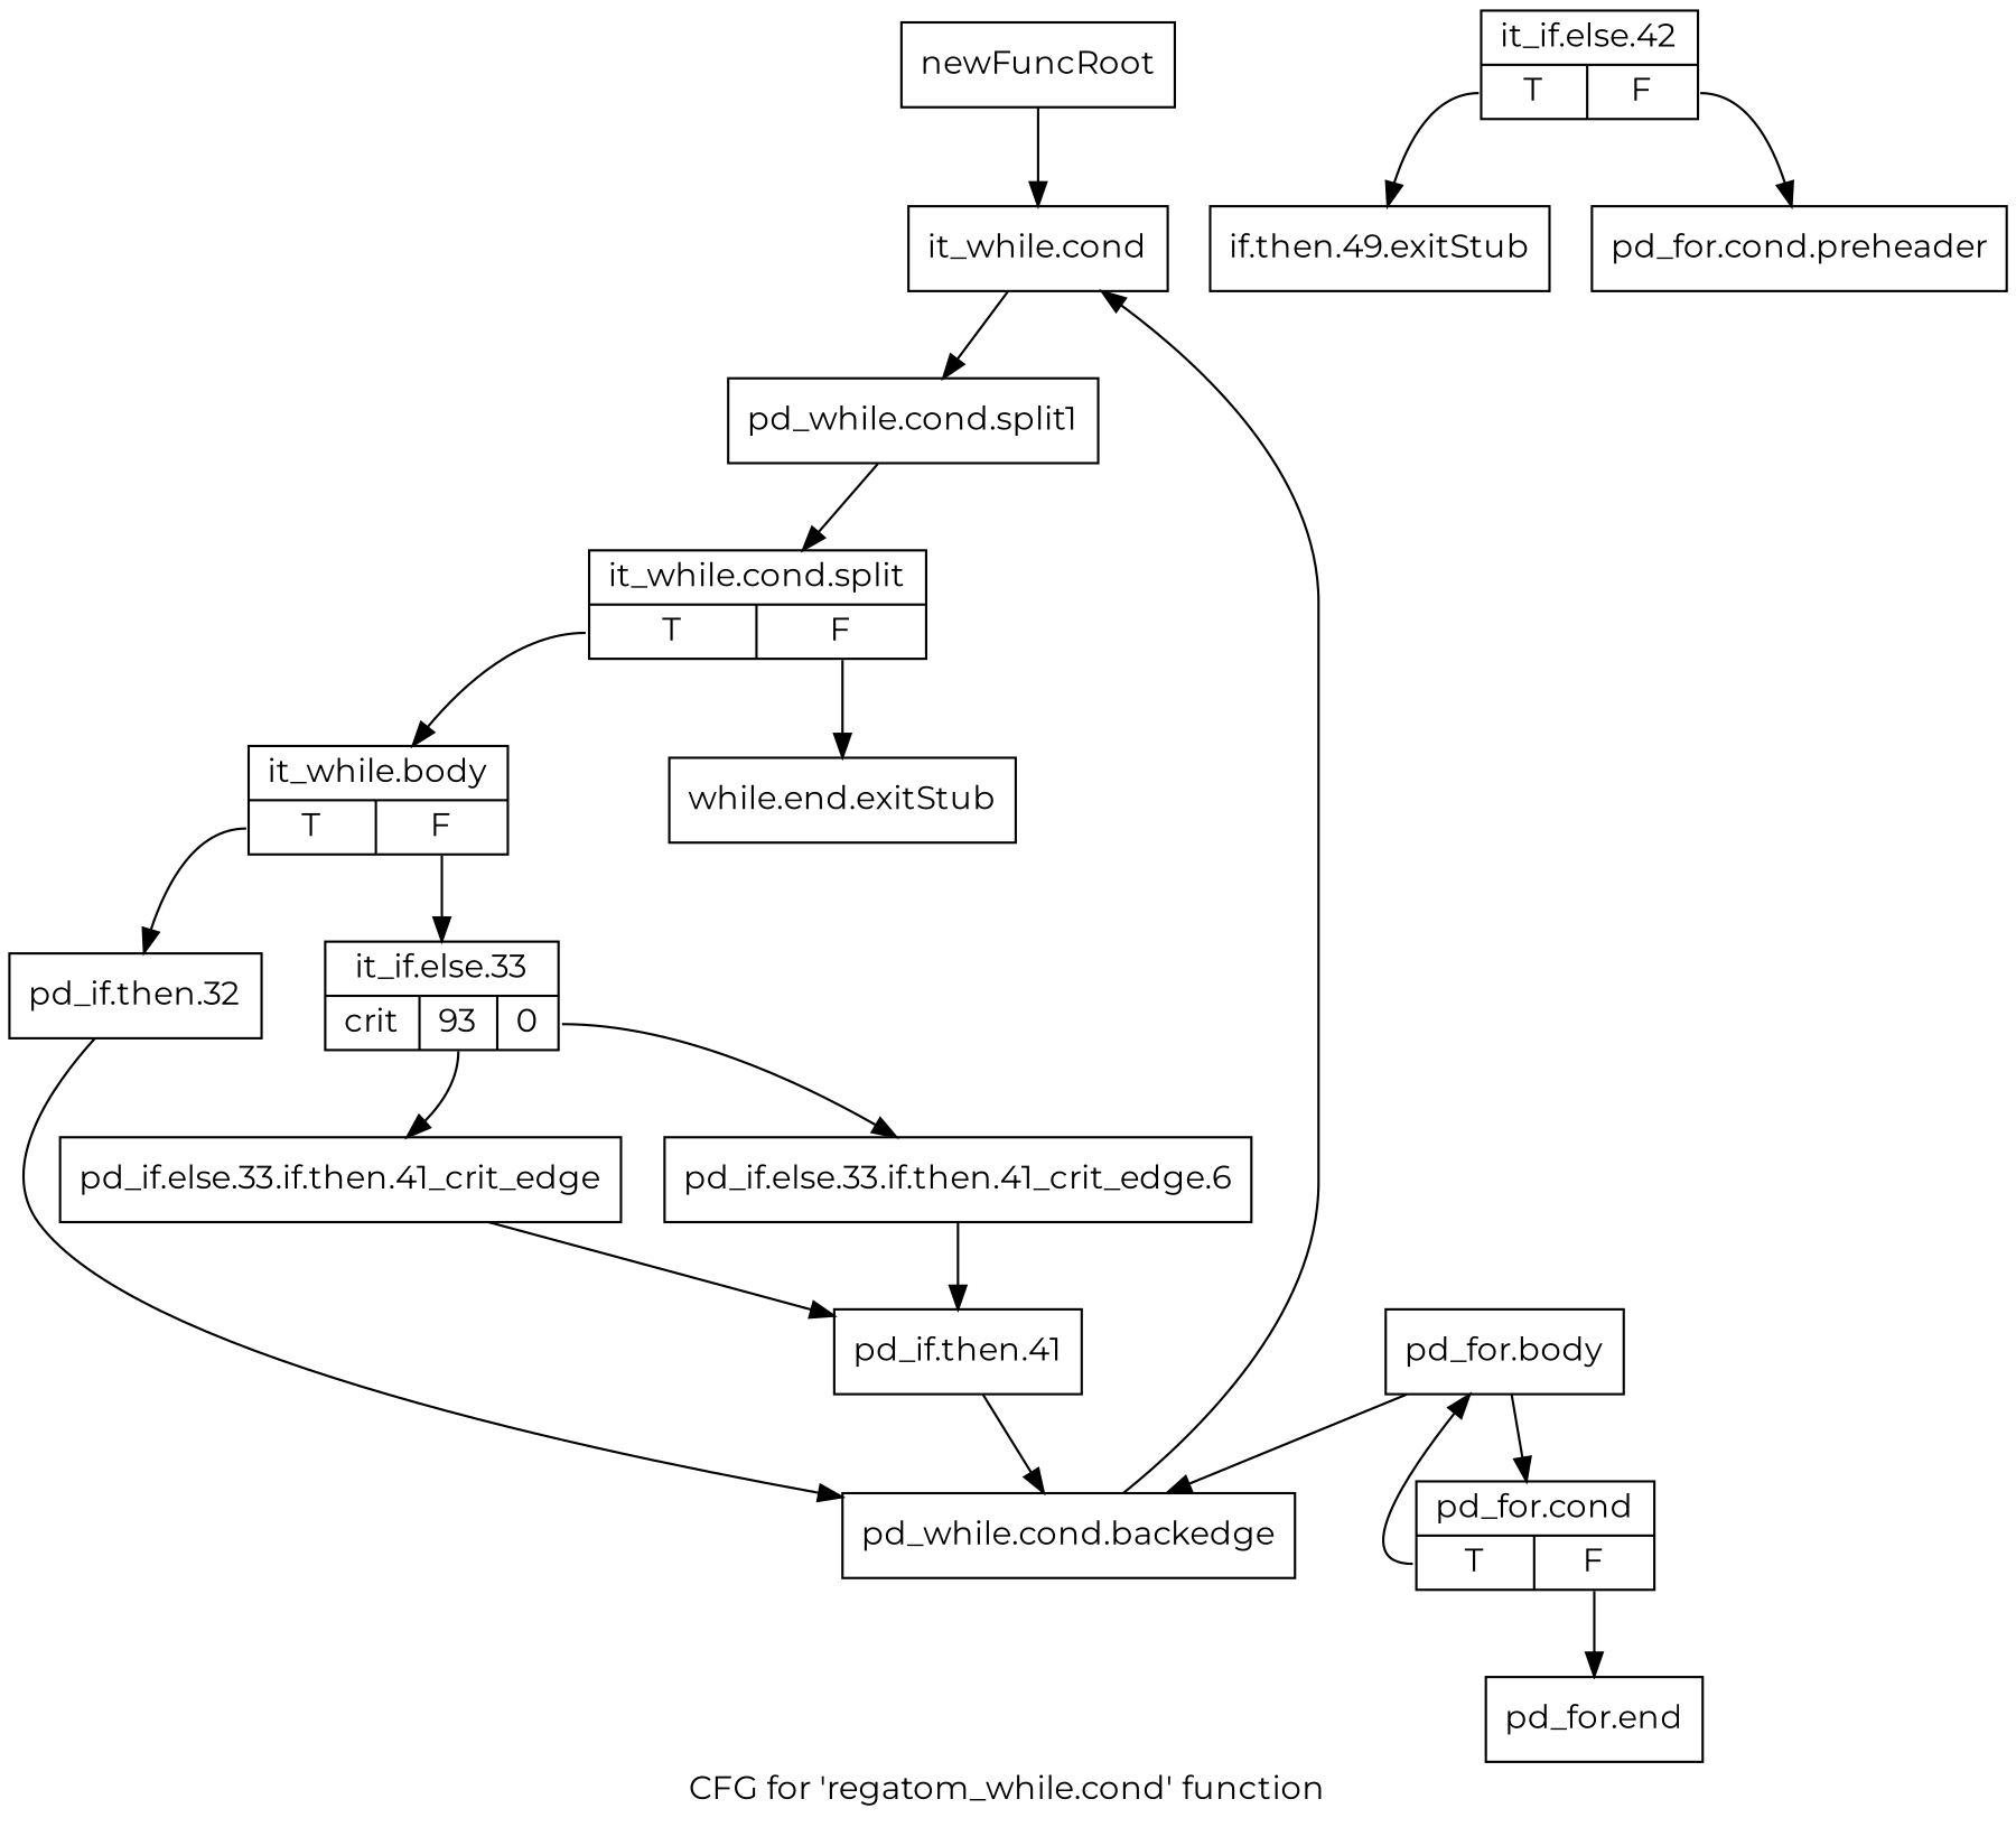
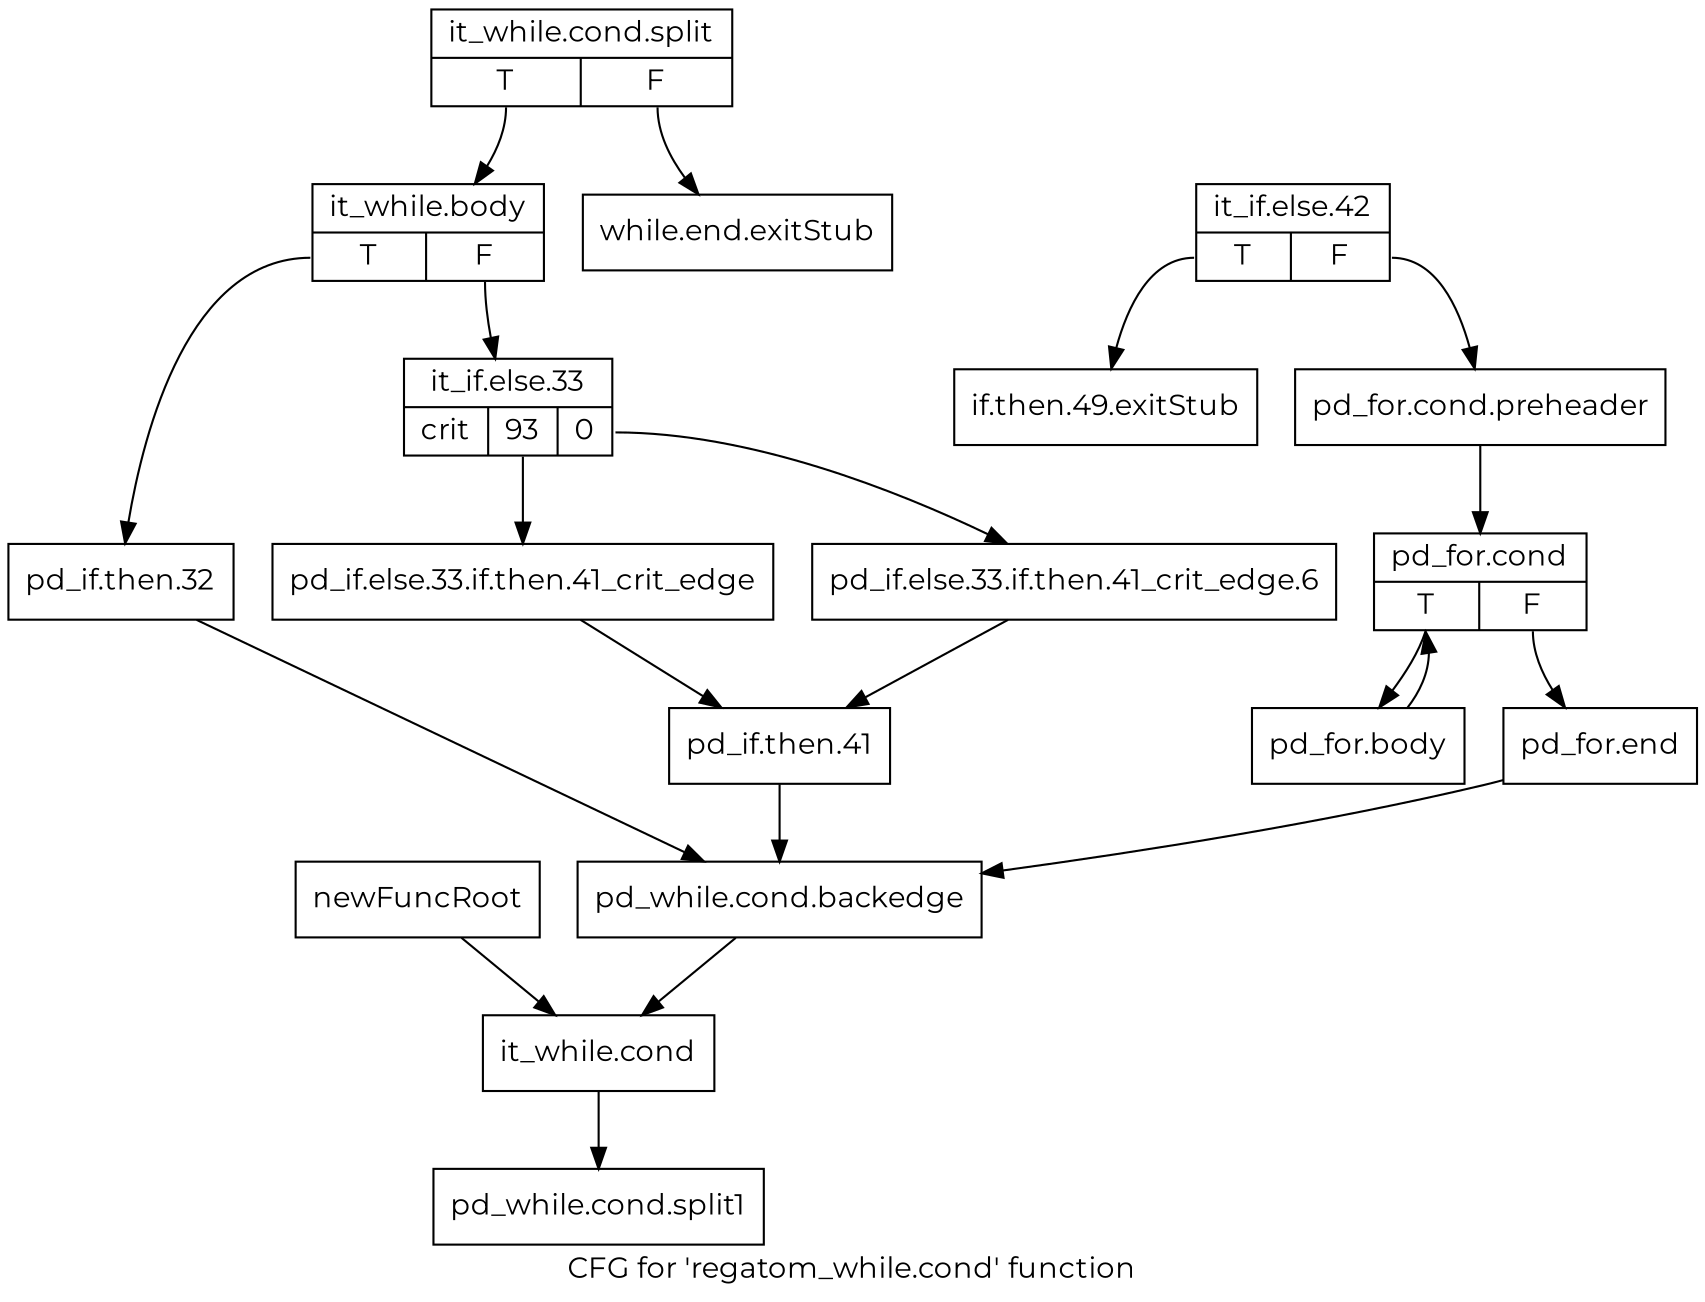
  digraph {
    fontname=Montserrat
    label="CFG for 'regatom_while.cond' function"
    node [fontname=Montserrat shape=record]
    edge [fontname=Montserrat]
    n1 [label="{newFuncRoot}"]
    n2 [label="{it_while.cond}"]
    n3 [label="{pd_while.cond.split1}"]
    n4 [label="{it_while.cond.split|{<s0>T|<s1>F}}"]
    n5 [label="{while.end.exitStub}"]
    n6 [label="{if.then.49.exitStub}"]
    n7 [label="{it_while.body|{<s0>T|<s1>F}}"]
    n8 [label="{pd_if.then.32}"]
    n9 [label="{it_if.else.33|{<s0>crit|<s1>93|<s2>0}}"]
    n10 [label="{pd_while.cond.backedge}"]
    n11 [label="{pd_if.else.33.if.then.41_crit_edge}"]
    n12 [label="{pd_if.else.33.if.then.41_crit_edge.6}"]
    n13 [label="{it_if.else.42|{<s0>T|<s1>F}}"]
    n14 [label="{pd_for.cond.preheader}"]
    n15 [label="{pd_if.then.41}"]
    n16 [label="{pd_for.cond|{<s0>T|<s1>F}}"]
    n17 [label="{pd_for.body}"]
    n18 [label="{pd_for.end}"]
    n1 -> n2
    n2 -> n3
-   n3 -> n4
    n4 -> n5 [tailport=s1]
    n4 -> n7 [tailport=s0]
    n7 -> n8 [tailport=s0]
    n7 -> n9 [tailport=s1]
    n8 -> n10
    n9 -> n11 [tailport=s1]
    n9 -> n12 [tailport=s2]
    n10 -> n2
    n11 -> n15
    n12 -> n15
    n13 -> n6 [tailport=s0]
    n13 -> n14 [tailport=s1]
+   n14 -> n16
    n15 -> n10
    n16 -> n17 [tailport=s0]
    n16 -> n18 [tailport=s1]
    n17 -> n16
-   n17 -> n10
+   n18 -> n10
  }
